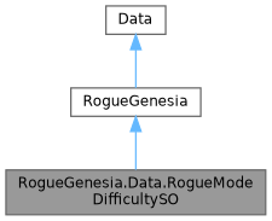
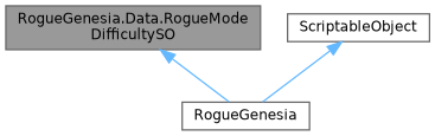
  digraph {
    node [color=gray40 fillcolor=white fontname=Helvetica fontsize=10 shape=box style=filled]
    edge [color=steelblue1 dir=back fontname=Helvetica fontsize=10 labelfontname=Helvetica labelfontsize=10 style=solid]
    n1 [fillcolor=grey60 fontcolor=black height=0.2 label="RogueGenesia.Data.RogueMode\lDifficultySO" width=0.4]
    n2 [height=0.2 label=RogueGenesia width=0.4]
-   n3 [height=0.2 label=Data width=0.4]
-   n2 -> n1
+   n3 [height=0.2 label=ScriptableObject width=0.4]
+   n1 -> n2
    n3 -> n2
  }
